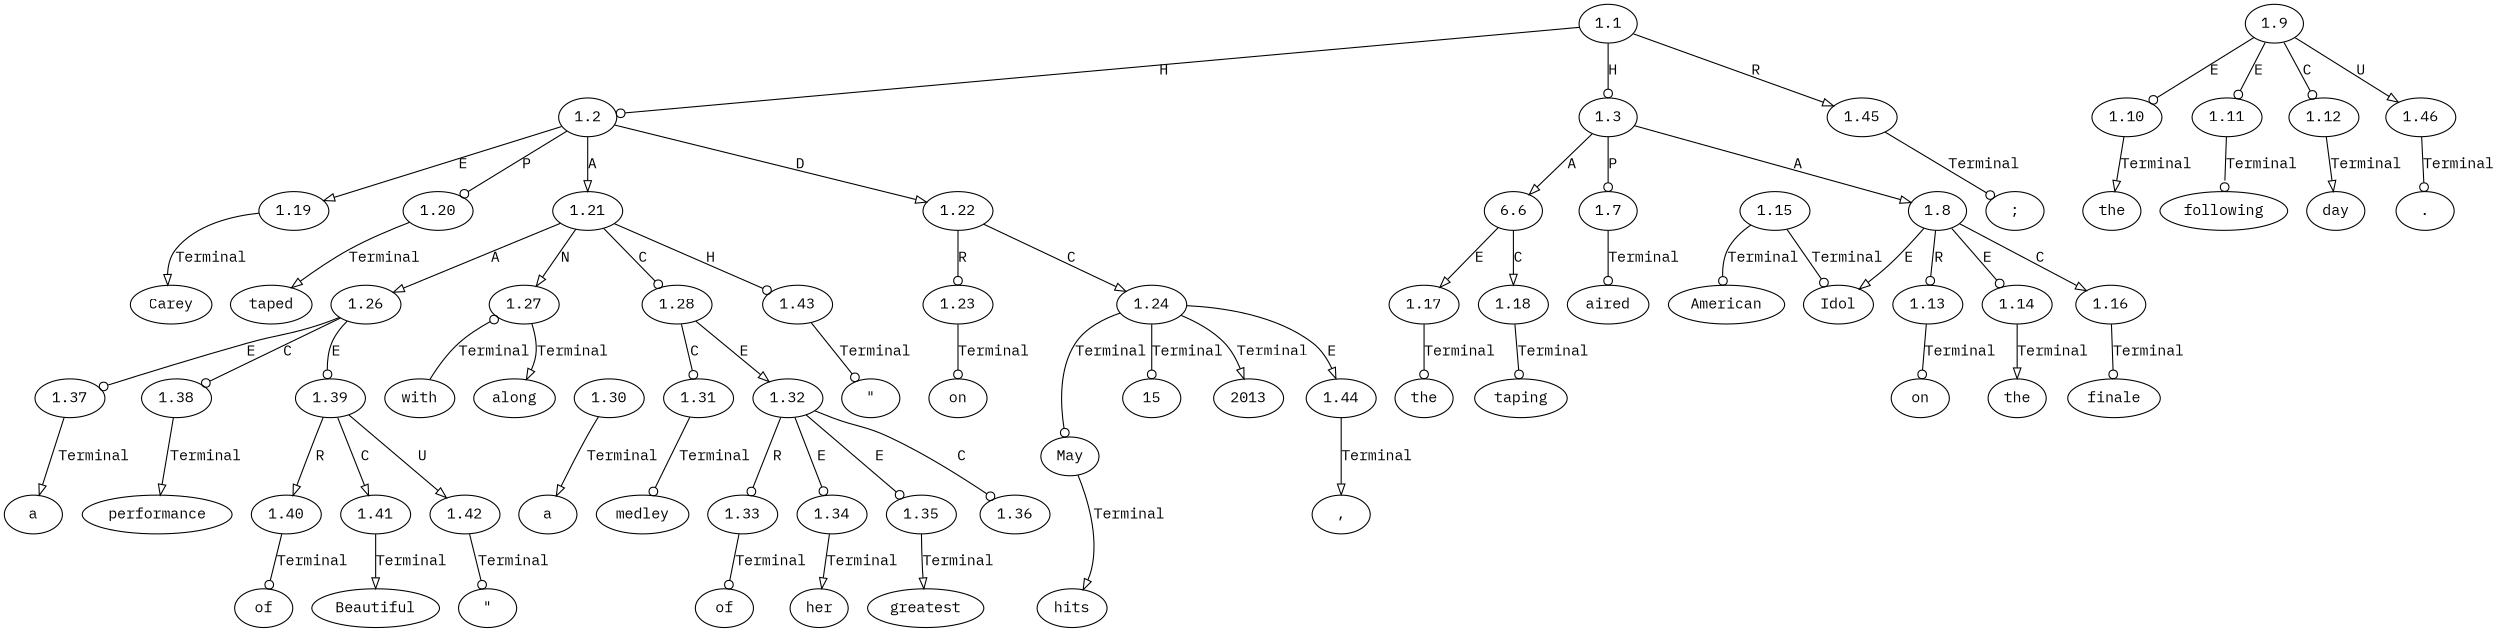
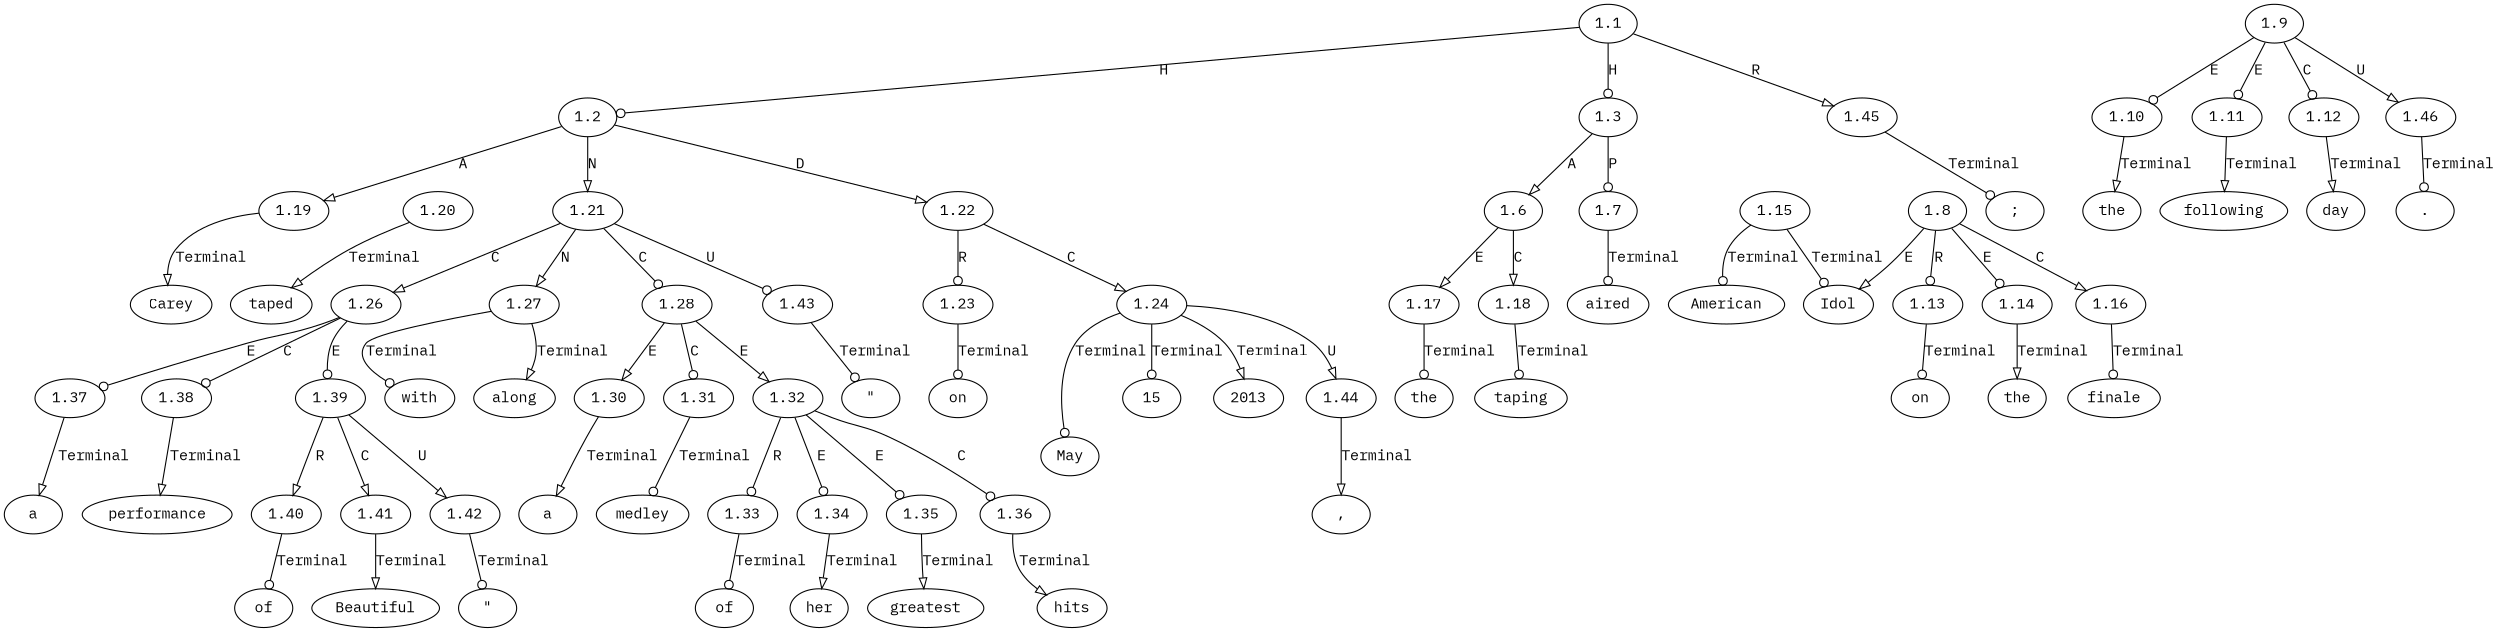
  digraph {
    fontname="IBM Plex Mono"
    node [fontname="IBM Plex Mono" ordering=out]
    edge [arrowhead=odot fontname="IBM Plex Mono" ordering=out]
    n1 [label=Carey]
    n2 [label=with]
    n3 [label=a]
    n4 [label=medley]
    n5 [label=of]
    n6 [label=her]
    n7 [label=greatest]
    n8 [label=hits]
    n9 [label=on]
    n10 [label=May]
    n11 [label=15]
    n12 [label=taped]
    n13 [label=","]
    n14 [label=2013]
    n15 [label=";"]
    n16 [label=the]
    n17 [label=taping]
    n18 [label=aired]
    n19 [label=on]
    n20 [label=the]
    n21 [label=American]
    n22 [label=Idol]
    n23 [label=a]
    n24 [label=finale]
    n25 [label=the]
    n26 [label=following]
    n27 [label=day]
    n28 [label="."]
    n29 [label=performance]
    n30 [label=of]
    n31 [label="\""]
    n32 [label=Beautiful]
    n33 [label="\""]
    n34 [label=along]
    n35 [label=1.1]
    n36 [label=1.2]
    n37 [label=1.3]
    n38 [label=1.45]
    n39 [label=1.19]
    n40 [label=1.20]
    n41 [label=1.21]
    n42 [label=1.22]
-   n43 [label=6.6]
+   n43 [label=1.6]
    n44 [label=1.7]
    n45 [label=1.8]
    n46 [label=1.26]
    n47 [label=1.27]
    n48 [label=1.28]
    n49 [label=1.43]
    n50 [label=1.23]
    n51 [label=1.24]
    n52 [label=1.17]
    n53 [label=1.18]
    n54 [label=1.13]
    n55 [label=1.14]
    n56 [label=1.16]
    n57 [label=1.9]
    n58 [label=1.10]
    n59 [label=1.11]
    n60 [label=1.12]
    n61 [label=1.46]
    n62 [label=1.15]
    n63 [label=1.37]
    n64 [label=1.38]
    n65 [label=1.39]
    n66 [label=1.30]
    n67 [label=1.31]
    n68 [label=1.32]
    n69 [label=1.44]
    n70 [label=1.40]
    n71 [label=1.41]
    n72 [label=1.42]
    n73 [label=1.33]
    n74 [label=1.34]
    n75 [label=1.35]
    n76 [label=1.36]
    n35 -> n36 [label=H]
    n35 -> n37 [label=H]
    n35 -> n38 [arrowhead=onormal label=R]
-   n36 -> n39 [arrowhead=onormal label=E]
-   n36 -> n40 [label=P]
-   n36 -> n41 [arrowhead=onormal label=A]
+   n36 -> n39 [arrowhead=onormal label=A]
+   n36 -> n41 [arrowhead=onormal label=N]
    n36 -> n42 [arrowhead=onormal label=D]
    n37 -> n43 [arrowhead=onormal label=A]
    n37 -> n44 [label=P]
-   n37 -> n45 [arrowhead=onormal label=A]
    n38 -> n15 [label=Terminal]
    n39 -> n1 [arrowhead=onormal label=Terminal]
    n40 -> n12 [arrowhead=onormal label=Terminal]
-   n41 -> n46 [arrowhead=onormal label=A]
+   n41 -> n46 [arrowhead=onormal label=C]
    n41 -> n47 [arrowhead=onormal label=N]
    n41 -> n48 [label=C]
-   n41 -> n49 [label=H]
+   n41 -> n49 [label=U]
    n42 -> n50 [label=R]
    n42 -> n51 [arrowhead=onormal label=C]
    n43 -> n52 [arrowhead=onormal label=E]
    n43 -> n53 [arrowhead=onormal label=C]
    n44 -> n18 [label=Terminal]
    n45 -> n22 [arrowhead=onormal label=E]
    n45 -> n54 [label=R]
    n45 -> n55 [label=E]
    n45 -> n56 [arrowhead=onormal label=C]
    n46 -> n63 [label=E]
    n46 -> n64 [label=C]
    n46 -> n65 [label=E]
-   n2 -> n47 [label=Terminal]
+   n47 -> n2 [label=Terminal]
    n47 -> n34 [arrowhead=onormal label=Terminal]
+   n48 -> n66 [arrowhead=onormal label=E]
    n48 -> n67 [label=C]
    n48 -> n68 [arrowhead=onormal label=E]
    n49 -> n33 [label=Terminal]
    n50 -> n9 [label=Terminal]
    n51 -> n10 [label=Terminal]
    n51 -> n11 [label=Terminal]
    n51 -> n14 [arrowhead=onormal label=Terminal]
-   n51 -> n69 [arrowhead=onormal label=E]
+   n51 -> n69 [arrowhead=onormal label=U]
    n52 -> n16 [label=Terminal]
    n53 -> n17 [label=Terminal]
    n54 -> n19 [label=Terminal]
    n55 -> n20 [arrowhead=onormal label=Terminal]
    n56 -> n24 [label=Terminal]
    n57 -> n58 [label=E]
    n57 -> n59 [label=E]
    n57 -> n60 [label=C]
    n57 -> n61 [arrowhead=onormal label=U]
    n58 -> n25 [arrowhead=onormal label=Terminal]
-   n59 -> n26 [label=Terminal]
+   n59 -> n26 [arrowhead=onormal label=Terminal]
    n60 -> n27 [arrowhead=onormal label=Terminal]
    n61 -> n28 [label=Terminal]
    n62 -> n21 [label=Terminal]
    n62 -> n22 [label=Terminal]
    n63 -> n23 [arrowhead=onormal label=Terminal]
    n64 -> n29 [arrowhead=onormal label=Terminal]
    n65 -> n70 [arrowhead=onormal label=R]
    n65 -> n71 [arrowhead=onormal label=C]
    n65 -> n72 [arrowhead=onormal label=U]
    n66 -> n3 [arrowhead=onormal label=Terminal]
    n67 -> n4 [label=Terminal]
    n68 -> n73 [label=R]
    n68 -> n74 [label=E]
    n68 -> n75 [label=E]
    n68 -> n76 [label=C]
    n69 -> n13 [arrowhead=onormal label=Terminal]
    n70 -> n30 [label=Terminal]
    n71 -> n32 [arrowhead=onormal label=Terminal]
    n72 -> n31 [label=Terminal]
    n73 -> n5 [label=Terminal]
    n74 -> n6 [arrowhead=onormal label=Terminal]
    n75 -> n7 [arrowhead=onormal label=Terminal]
-   n10 -> n8 [arrowhead=onormal label=Terminal]
+   n76 -> n8 [arrowhead=onormal label=Terminal]
  }
